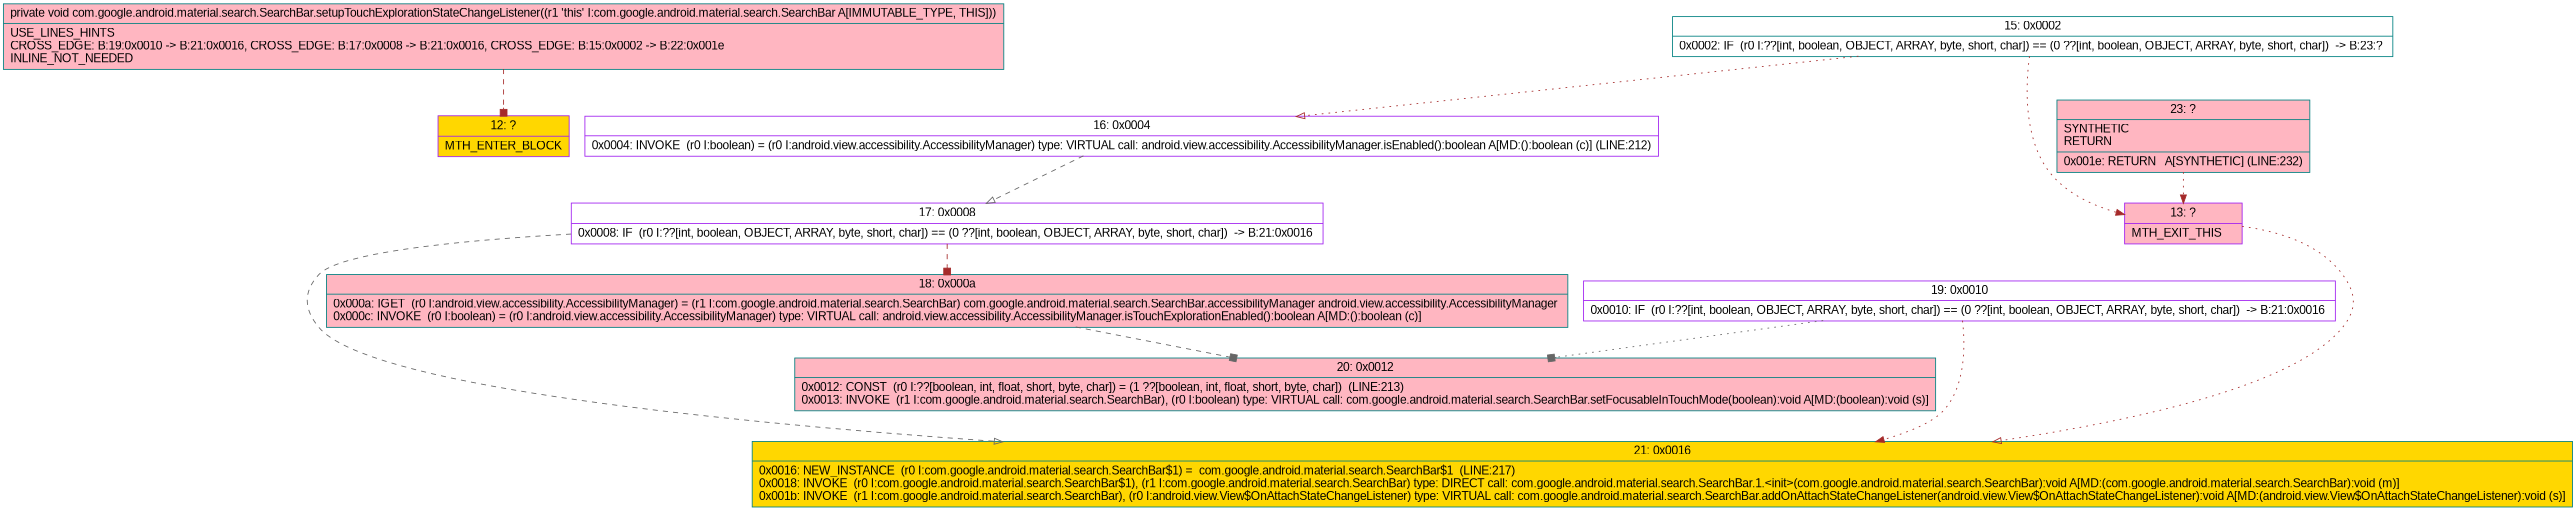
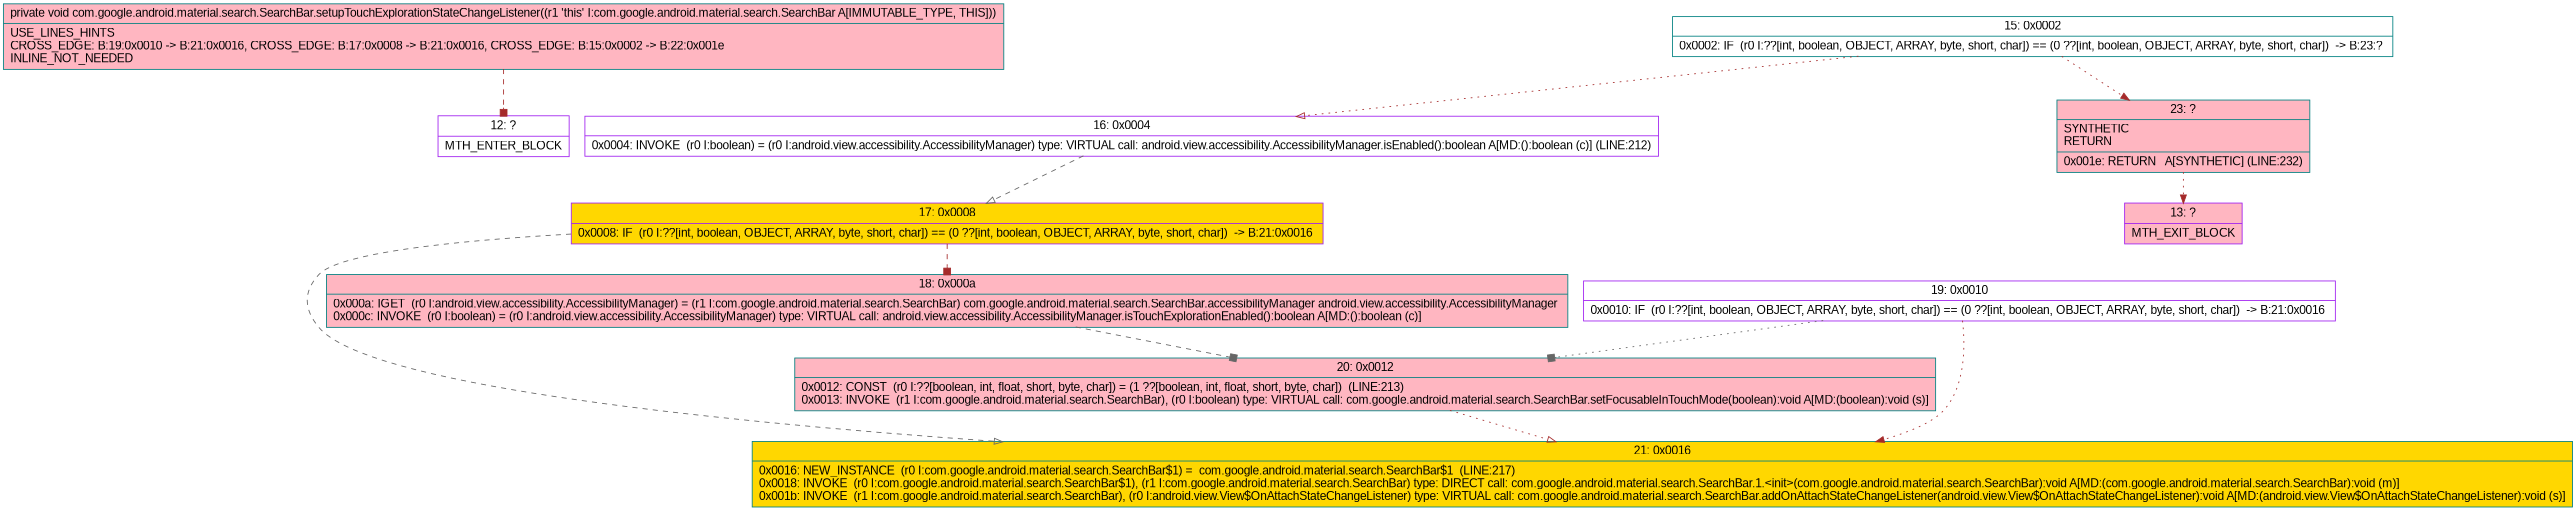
  digraph {
    fontname="Liberation Sans"
    node [color=teal fillcolor=lightpink fontname="Liberation Sans" shape=record style=filled]
    edge [arrowhead=onormal color=brown fontname="Liberation Sans" style=dotted]
-   n1 [color=purple fillcolor=gold label="{12\:\ ?|MTH_ENTER_BLOCK\l}"]
+   n1 [color=purple fillcolor=white label="{12\:\ ?|MTH_ENTER_BLOCK\l}"]
    n2 [fillcolor=white label="{15\:\ 0x0002|0x0002: IF  (r0 I:??[int, boolean, OBJECT, ARRAY, byte, short, char]) == (0 ??[int, boolean, OBJECT, ARRAY, byte, short, char])  \-\> B:23:? \l}"]
    n3 [color=purple fillcolor=white label="{16\:\ 0x0004|0x0004: INVOKE  (r0 I:boolean) = (r0 I:android.view.accessibility.AccessibilityManager) type: VIRTUAL call: android.view.accessibility.AccessibilityManager.isEnabled():boolean A[MD:():boolean (c)] (LINE:212)\l}"]
    n4 [label="{23\:\ ?|SYNTHETIC\lRETURN\l|0x001e: RETURN   A[SYNTHETIC] (LINE:232)\l}"]
-   n5 [color=purple fillcolor=white label="{17\:\ 0x0008|0x0008: IF  (r0 I:??[int, boolean, OBJECT, ARRAY, byte, short, char]) == (0 ??[int, boolean, OBJECT, ARRAY, byte, short, char])  \-\> B:21:0x0016 \l}"]
-   n6 [color=purple label="{13\:\ ?|MTH_EXIT_THIS\l}"]
+   n5 [color=purple fillcolor=gold label="{17\:\ 0x0008|0x0008: IF  (r0 I:??[int, boolean, OBJECT, ARRAY, byte, short, char]) == (0 ??[int, boolean, OBJECT, ARRAY, byte, short, char])  \-\> B:21:0x0016 \l}"]
+   n6 [color=purple label="{13\:\ ?|MTH_EXIT_BLOCK\l}"]
    n7 [label="{18\:\ 0x000a|0x000a: IGET  (r0 I:android.view.accessibility.AccessibilityManager) = (r1 I:com.google.android.material.search.SearchBar) com.google.android.material.search.SearchBar.accessibilityManager android.view.accessibility.AccessibilityManager \l0x000c: INVOKE  (r0 I:boolean) = (r0 I:android.view.accessibility.AccessibilityManager) type: VIRTUAL call: android.view.accessibility.AccessibilityManager.isTouchExplorationEnabled():boolean A[MD:():boolean (c)]\l}"]
    n8 [fillcolor=gold label="{21\:\ 0x0016|0x0016: NEW_INSTANCE  (r0 I:com.google.android.material.search.SearchBar$1) =  com.google.android.material.search.SearchBar$1  (LINE:217)\l0x0018: INVOKE  (r0 I:com.google.android.material.search.SearchBar$1), (r1 I:com.google.android.material.search.SearchBar) type: DIRECT call: com.google.android.material.search.SearchBar.1.\<init\>(com.google.android.material.search.SearchBar):void A[MD:(com.google.android.material.search.SearchBar):void (m)]\l0x001b: INVOKE  (r1 I:com.google.android.material.search.SearchBar), (r0 I:android.view.View$OnAttachStateChangeListener) type: VIRTUAL call: com.google.android.material.search.SearchBar.addOnAttachStateChangeListener(android.view.View$OnAttachStateChangeListener):void A[MD:(android.view.View$OnAttachStateChangeListener):void (s)]\l}"]
    n9 [label="{20\:\ 0x0012|0x0012: CONST  (r0 I:??[boolean, int, float, short, byte, char]) = (1 ??[boolean, int, float, short, byte, char])  (LINE:213)\l0x0013: INVOKE  (r1 I:com.google.android.material.search.SearchBar), (r0 I:boolean) type: VIRTUAL call: com.google.android.material.search.SearchBar.setFocusableInTouchMode(boolean):void A[MD:(boolean):void (s)]\l}"]
    n10 [color=purple fillcolor=white label="{19\:\ 0x0010|0x0010: IF  (r0 I:??[int, boolean, OBJECT, ARRAY, byte, short, char]) == (0 ??[int, boolean, OBJECT, ARRAY, byte, short, char])  \-\> B:21:0x0016 \l}"]
    n11 [label="{private void com.google.android.material.search.SearchBar.setupTouchExplorationStateChangeListener((r1 'this' I:com.google.android.material.search.SearchBar A[IMMUTABLE_TYPE, THIS]))  | USE_LINES_HINTS\lCROSS_EDGE: B:19:0x0010 \-\> B:21:0x0016, CROSS_EDGE: B:17:0x0008 \-\> B:21:0x0016, CROSS_EDGE: B:15:0x0002 \-\> B:22:0x001e\lINLINE_NOT_NEEDED\l}"]
    n2 -> n3
-   n2 -> n6 [arrowhead=normal]
+   n2 -> n4 [arrowhead=normal]
    n3 -> n5 [color=gray40 style=dashed]
    n4 -> n6 [arrowhead=normal]
    n5 -> n7 [arrowhead=box style=dashed]
    n5 -> n8 [color=gray40 style=dashed]
    n7 -> n9 [arrowhead=box color=gray40 style=dashed]
-   n6 -> n8
+   n9 -> n8
    n10 -> n8 [arrowhead=normal]
    n10 -> n9 [arrowhead=box color=gray40]
    n11 -> n1 [arrowhead=box style=dashed]
  }
